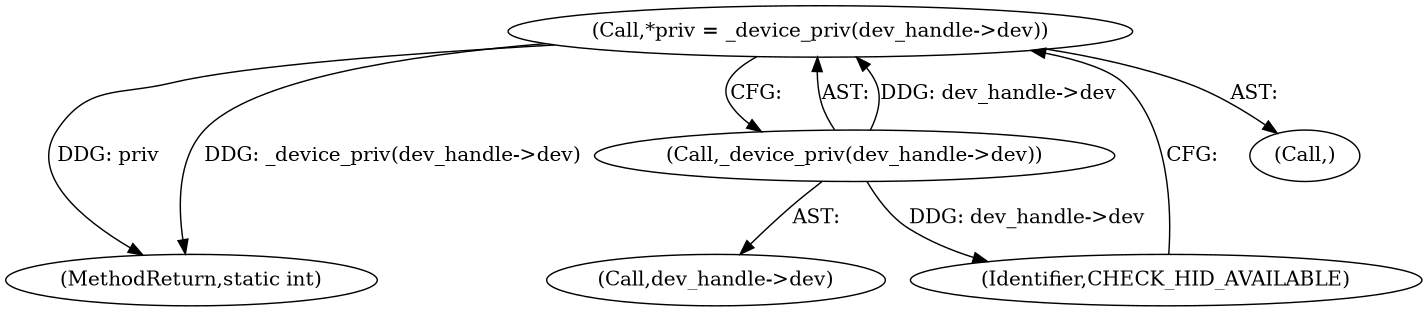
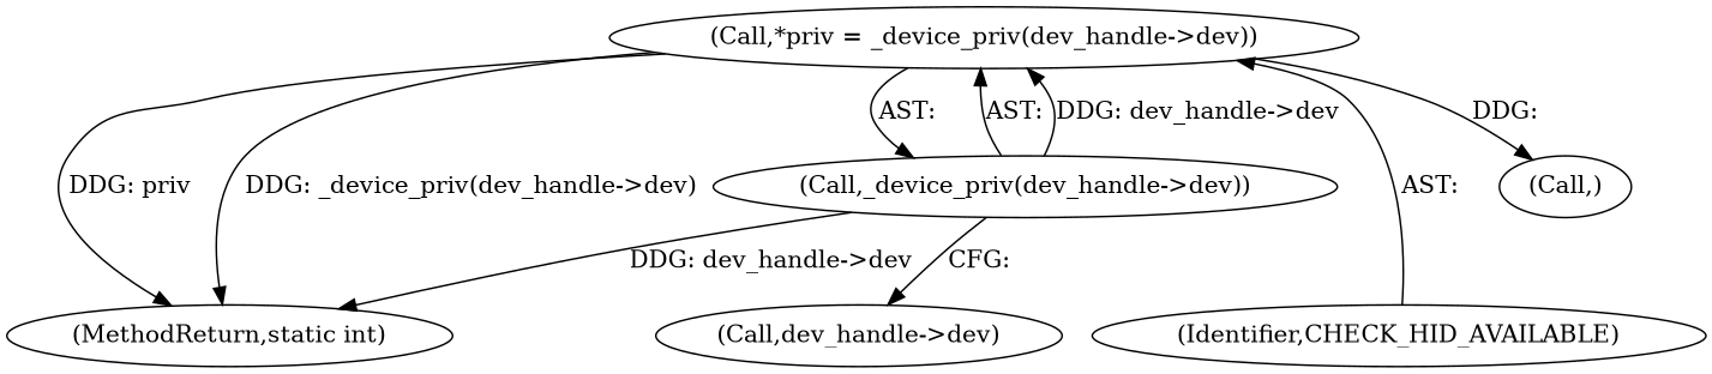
  digraph {
    n1 [label="(Call,*priv = _device_priv(dev_handle->dev))"]
    n2 [label="(Call,_device_priv(dev_handle->dev))"]
    n3 [label="(Call,)"]
    n4 [label="(MethodReturn,static int)"]
    n5 [label="(Call,dev_handle->dev)"]
    n6 [label="(Identifier,CHECK_HID_AVAILABLE)"]
-   n1 -> n2 [label="CFG: "]
-   n1 -> n3 [label="AST: "]
+   n1 -> n2 [label="AST: "]
+   n1 -> n3 [label="DDG: "]
    n1 -> n4 [label="DDG: priv"]
    n1 -> n4 [label="DDG: _device_priv(dev_handle->dev)"]
    n2 -> n1 [label="AST: "]
    n2 -> n1 [label="DDG: dev_handle->dev"]
-   n2 -> n6 [label="DDG: dev_handle->dev"]
-   n2 -> n5 [label="AST: "]
-   n6 -> n1 [label="CFG: "]
+   n2 -> n4 [label="DDG: dev_handle->dev"]
+   n2 -> n5 [label="CFG: "]
+   n6 -> n1 [label="AST: "]
  }
